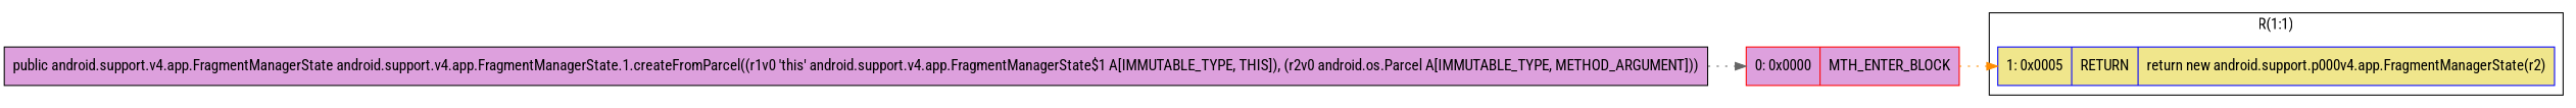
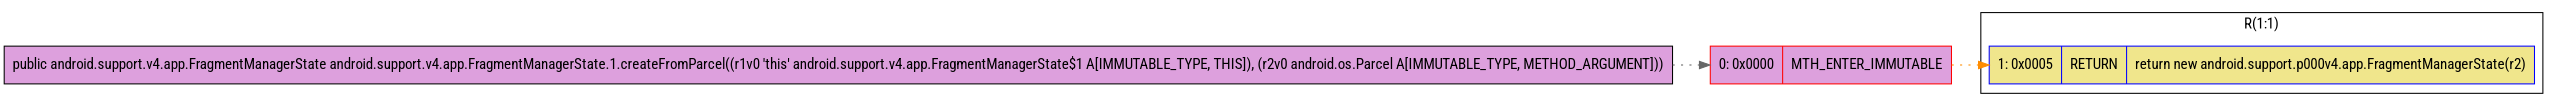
  digraph {
    rankdir=LR
    fontname="Roboto Condensed"
    node [shape=record style=filled fillcolor=plum fontname="Roboto Condensed"]
    edge [style=dotted fontname="Roboto Condensed"]
    n1 [color=blue label="{1\:\ 0x0005|RETURN\l|return new android.support.p000v4.app.FragmentManagerState(r2)\l}" fillcolor=khaki]
-   n2 [color=red label="{0\:\ 0x0000|MTH_ENTER_BLOCK\l}"]
+   n2 [color=red label="{0\:\ 0x0000|MTH_ENTER_IMMUTABLE\l}"]
    n3 [label="{public android.support.v4.app.FragmentManagerState android.support.v4.app.FragmentManagerState.1.createFromParcel((r1v0 'this' android.support.v4.app.FragmentManagerState$1 A[IMMUTABLE_TYPE, THIS]), (r2v0 android.os.Parcel A[IMMUTABLE_TYPE, METHOD_ARGUMENT])) }"]
    subgraph cluster_1 {
      label="R(1:1)"
      n1
    }
    n2 -> n1 [color=darkorange]
    n3 -> n2 [color=gray40]
  }
